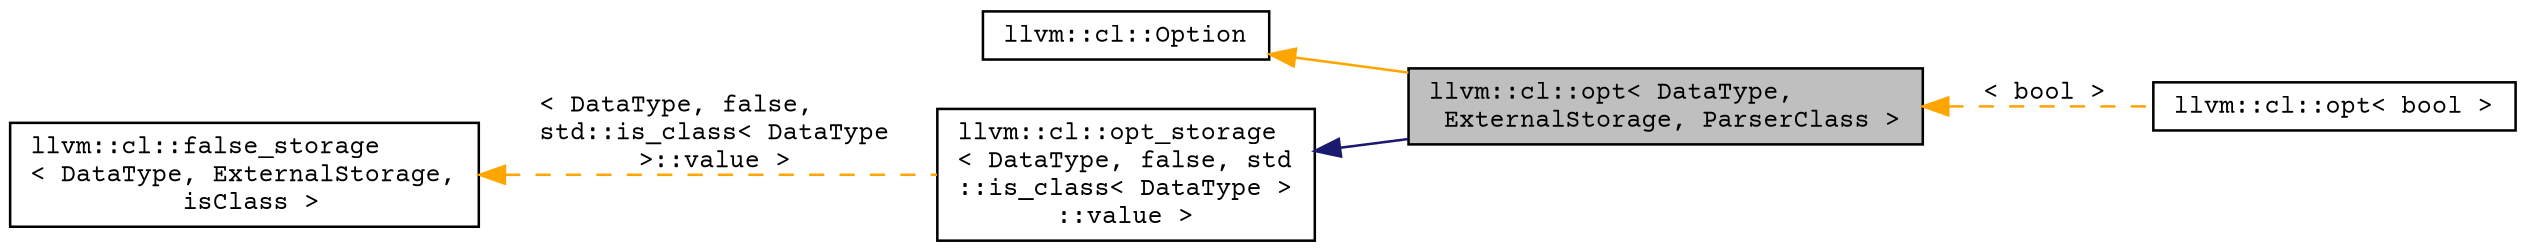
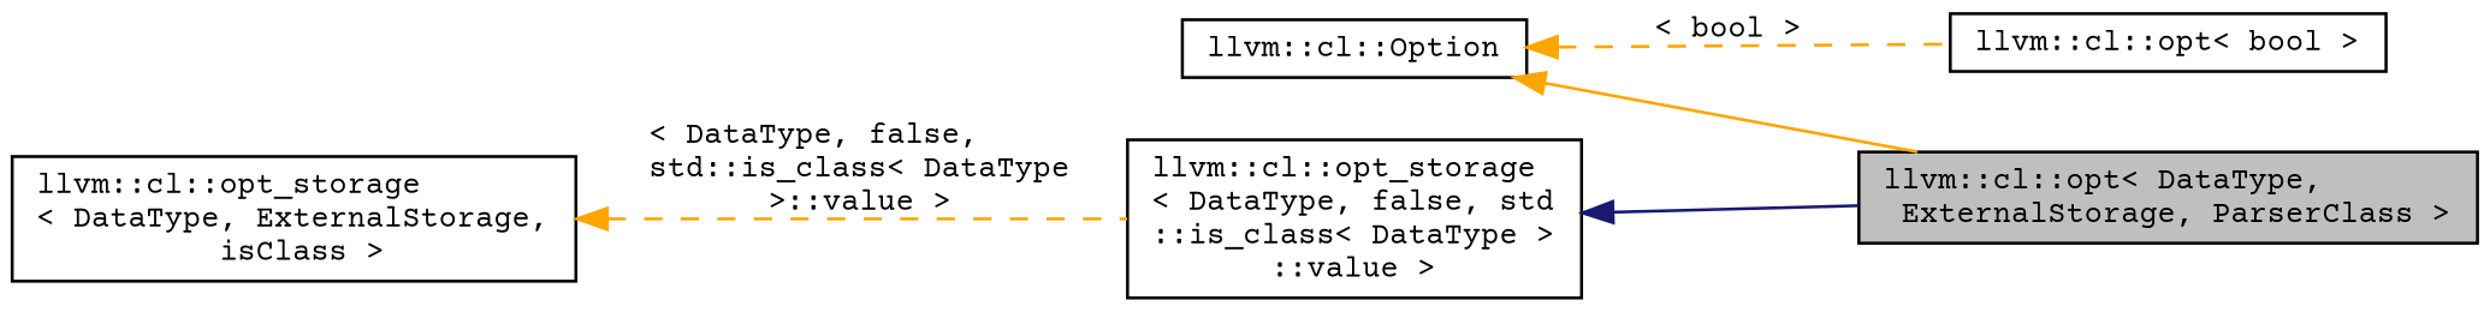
  digraph {
    fontname="Courier Prime"
    rankdir=LR
    node [color=black fontname="Courier Prime" fontsize=10 shape=record]
    edge [color=orange dir=back fontname="Courier Prime" fontsize=10 labelfontname=Helvetica labelfontsize=10 style=dashed]
    n1 [fillcolor=grey75 fontcolor=black height=0.2 label="llvm::cl::opt\< DataType,\l ExternalStorage, ParserClass \>" style=filled width=0.4]
    n2 [height=0.2 label="llvm::cl::opt\< bool \>" width=0.4]
    n3 [height=0.2 label="llvm::cl::Option" width=0.4]
    n4 [height=0.2 label="llvm::cl::opt_storage\l\< DataType, false, std\l::is_class\< DataType \>\l::value \>" width=0.4]
-   n5 [height=0.2 label="llvm::cl::false_storage\l\< DataType, ExternalStorage,\l isClass \>" width=0.4]
-   n1 -> n2 [label=" \< bool \>"]
+   n5 [height=0.2 label="llvm::cl::opt_storage\l\< DataType, ExternalStorage,\l isClass \>" width=0.4]
+   n3 -> n2 [label=" \< bool \>"]
    n3 -> n1 [style=solid]
    n4 -> n1 [color=midnightblue style=solid]
    n5 -> n4 [label=" \< DataType, false,\l std::is_class\< DataType\l \>::value \>"]
  }
